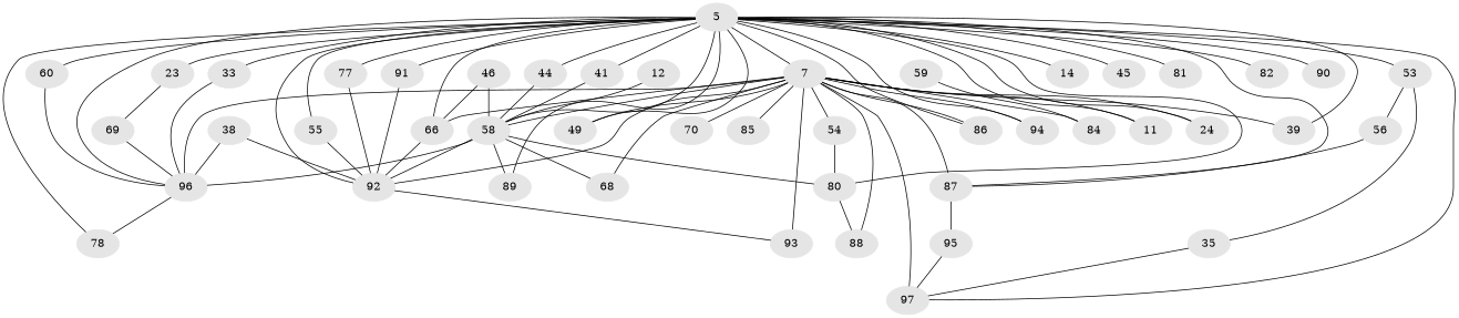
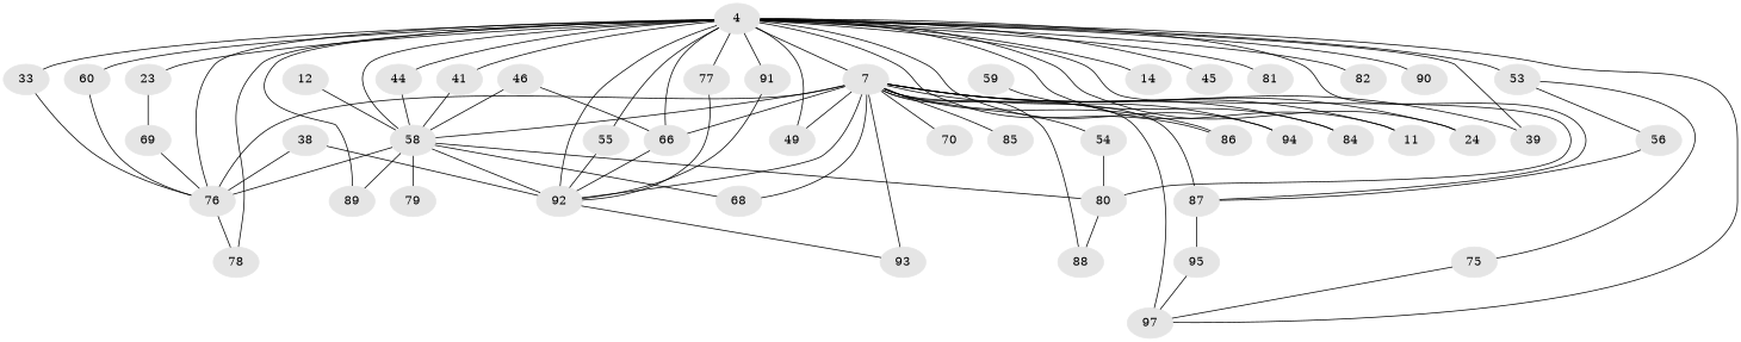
  graph {
    node [color=gray90 style=filled]
-   5 [super="+2+3"]
+   5 [super="+2+3" label=4]
    7 [super="+6"]
    11
    14
    23
    24
    33
    39
    n9 [label=44]
    41
    45
    49
    53 [super="+43"]
    55
    58 [super="+16+8"]
    60 [super="+25"]
    66 [super="+29+57"]
-   76 [super="+48+42+13+44+73+37" label=96]
+   76 [super="+48+42+13+44+73+37"]
    77
    78
    80 [super="+52"]
    81 [super="+67"]
    82
    86
    87 [super="+50+28+35+26"]
    89
    90
    91
    92 [super="+62+61+31"]
    94 [super="+64+34"]
    97 [super="+19+83+96"]
    54
    68 [super="+30"]
    70
    84
    85 [super="+72"]
    88
    93 [super="+63"]
    69
    56
-   75 [label=35]
+   75
+   79
    59 [super="+51"]
    95
    12
    38
    46
    5 -- 7 [weight=8]
    5 -- 11
    5 -- 14 [weight=2]
    5 -- 23 [weight=2]
    5 -- 24
    5 -- 33 [weight=2]
    5 -- 39
    5 -- n9
    5 -- 41
    5 -- 45 [weight=2]
    5 -- 49
    5 -- 53 [weight=3]
    5 -- 55
    5 -- 58 [weight=9]
    5 -- 60 [weight=2]
    5 -- 66
    5 -- 76
    5 -- 77
    5 -- 78
    5 -- 80 [weight=2]
    5 -- 81 [weight=3]
    5 -- 82 [weight=2]
    5 -- 86
    5 -- 87
    5 -- 89
    5 -- 90 [weight=2]
    5 -- 91
    5 -- 92 [weight=12]
    5 -- 94 [weight=3]
    5 -- 97
    7 -- 11
    7 -- 24
    7 -- 39
    7 -- 49
    7 -- 58 [weight=5]
    7 -- 66 [weight=2]
    7 -- 76 [weight=2]
    7 -- 86
    7 -- 87 [weight=4]
    7 -- 92 [weight=7]
    7 -- 94
    7 -- 97 [weight=8]
    7 -- 54
    7 -- 68
    7 -- 70 [weight=2]
    7 -- 84
    7 -- 85 [weight=2]
    7 -- 88
    7 -- 93 [weight=2]
    23 -- 69
    33 -- 76
    n9 -- 58
    41 -- 58
    53 -- 56
    53 -- 75
    55 -- 92
    58 -- 76 [weight=3]
    58 -- 80 [weight=2]
    58 -- 89
    58 -- 92 [weight=4]
    58 -- 68
+   58 -- 79 [weight=2]
    60 -- 76
    66 -- 92 [weight=2]
    76 -- 78
    77 -- 92
    80 -- 88
    87 -- 95
    91 -- 92
    92 -- 93
    54 -- 80
    69 -- 76
    56 -- 87
    75 -- 97
    59 -- 84
    95 -- 97
    12 -- 58
    38 -- 76
    38 -- 92
    46 -- 58
    46 -- 66
  }
